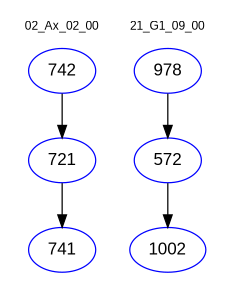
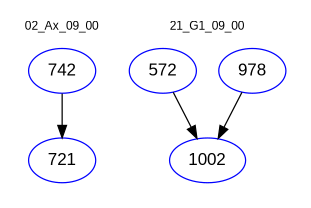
  digraph {
    fontname="Liberation Sans"
    node [color=blue fontname="Liberation Sans"]
    edge [color=black fontname="Liberation Sans"]
    n1 [label=742]
    n2 [label=721]
-   n3 [label=741]
    n4 [label=978]
    n5 [label=572]
    n6 [label=1002]
    subgraph cluster_1 {
      color=white
      fontsize=10
-     label="02_Ax_02_00"
+     label="02_Ax_09_00"
      n1
      n2
-     n3
    }
    subgraph cluster_2 {
      color=white
      fontsize=10
      label="21_G1_09_00"
      n4
      n5
      n6
    }
    n1 -> n2
-   n2 -> n3
-   n4 -> n5
+   n4 -> n6
    n5 -> n6
  }
